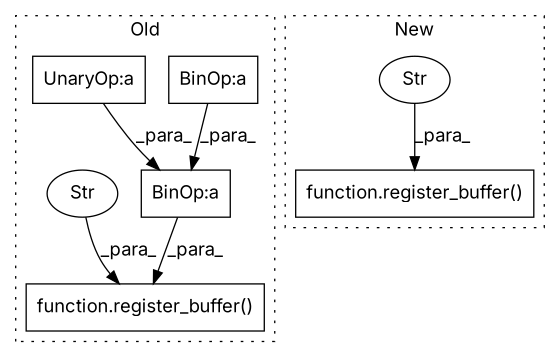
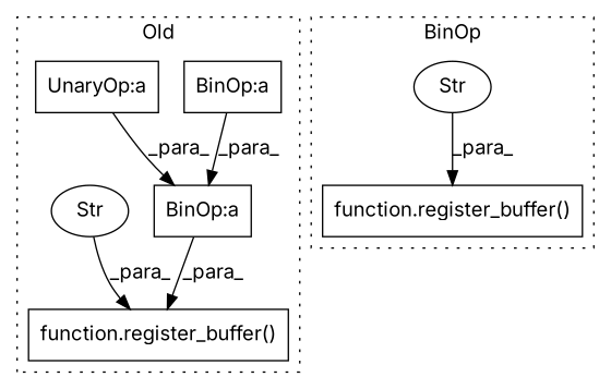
  digraph {
    fontname=Inter
    node [a=75 l="16,1" shape=box fontname=Inter]
    edge [fontname=Inter]
    n1 [label="function.register_buffer()" s="17761,17878"]
    n2 [a=82 l=3 label="BinOp:a" s=17812]
    n3 [a=61 l=1 label="UnaryOp:a" s=17857]
    n4 [a=82 l=4 label="BinOp:a" s=17853]
    n5 [a=66 l=16 label=Str s=17777 shape=ellipse]
    n6 [label="function.register_buffer()" s="18176,18236"]
    n7 [a=66 l=13 label=Str s=18192 shape=ellipse]
    subgraph cluster_1 {
      label=Old
      style=dotted
      n1
      n2
      n3
      n4
      n5
    }
    subgraph cluster_2 {
-     label=New
+     label=BinOp
      style=dotted
      n6
      n7
    }
    n2 -> n4 [label=_para_]
    n3 -> n4 [label=_para_]
    n4 -> n1 [label=_para_]
    n5 -> n1 [label=_para_]
    n7 -> n6 [label=_para_]
  }
